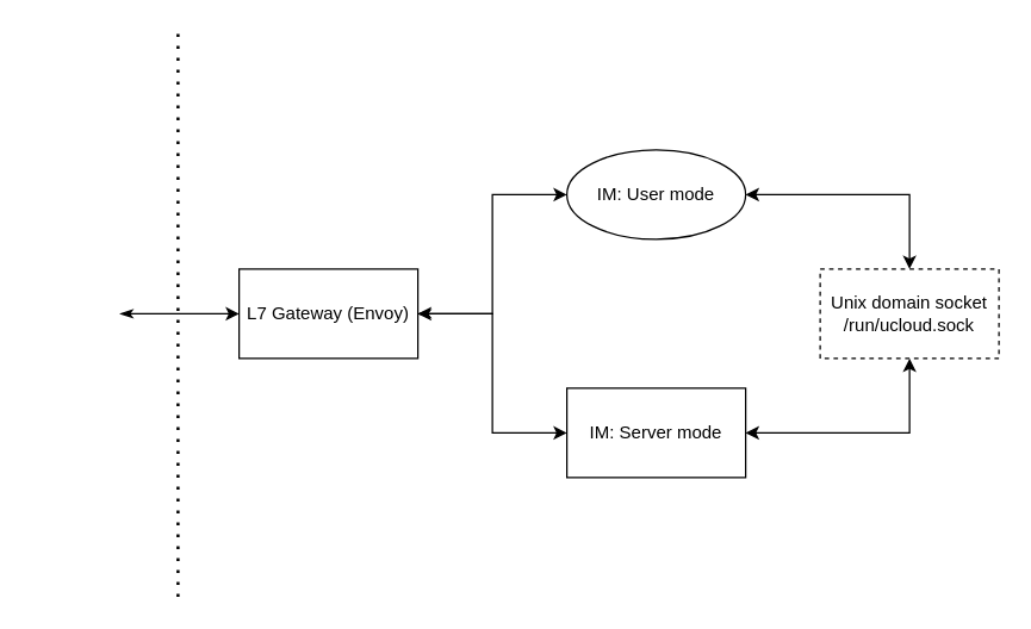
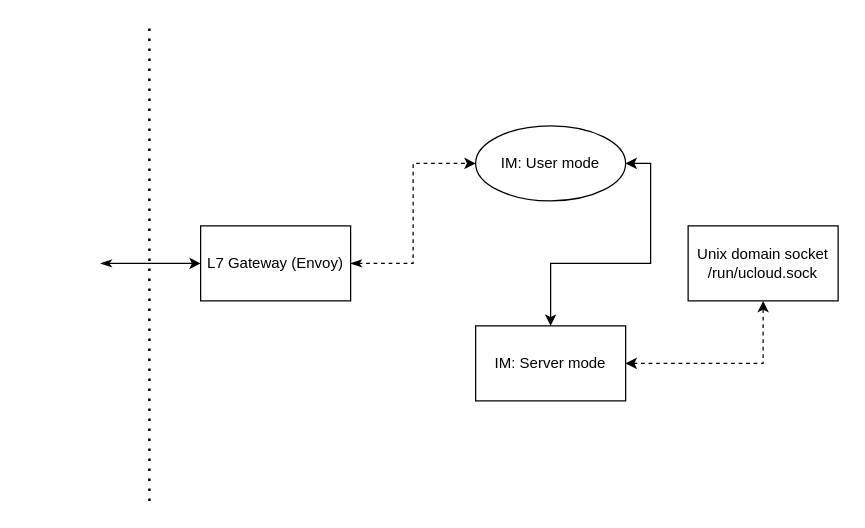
  <mxCell id="0" />
  <mxCell id="1" parent="0" />
- <mxCell id="2" style="edgeStyle=orthogonalEdgeStyle;rounded=0;orthogonalLoop=1;jettySize=auto;html=1;exitX=1;exitY=0.5;exitDx=0;exitDy=0;entryX=0;entryY=0.5;entryDx=0;entryDy=0;startArrow=classicThin;startFill=1;" edge="1" parent="1" source="4" target="8"><mxGeometry relative="1" as="geometry" /></mxCell>
- <mxCell id="3" style="edgeStyle=orthogonalEdgeStyle;rounded=0;orthogonalLoop=1;jettySize=auto;html=1;exitX=1;exitY=0.5;exitDx=0;exitDy=0;entryX=0;entryY=0.5;entryDx=0;entryDy=0;startArrow=classic;startFill=1;" edge="1" parent="1" source="4" target="6"><mxGeometry relative="1" as="geometry" /></mxCell>
+ <mxCell id="2" style="edgeStyle=orthogonalEdgeStyle;rounded=0;orthogonalLoop=1;jettySize=auto;html=1;exitX=1;exitY=0.5;exitDx=0;exitDy=0;entryX=0;entryY=0.5;entryDx=0;entryDy=0;startArrow=classicThin;startFill=1;dashed=1;" edge="1" parent="1" source="4" target="8"><mxGeometry relative="1" as="geometry" /></mxCell>
  <mxCell id="4" value="L7 Gateway (Envoy)" style="rounded=0;whiteSpace=wrap;html=1;" vertex="1" parent="1"><mxGeometry x="160" y="180" width="120" height="60" as="geometry" /></mxCell>
- <mxCell id="5" style="edgeStyle=orthogonalEdgeStyle;rounded=0;orthogonalLoop=1;jettySize=auto;html=1;exitX=1;exitY=0.5;exitDx=0;exitDy=0;entryX=0.5;entryY=1;entryDx=0;entryDy=0;startArrow=classic;startFill=1;" edge="1" parent="1" source="6" target="9"><mxGeometry relative="1" as="geometry" /></mxCell>
+ <mxCell id="5" style="edgeStyle=orthogonalEdgeStyle;rounded=0;orthogonalLoop=1;jettySize=auto;html=1;exitX=1;exitY=0.5;exitDx=0;exitDy=0;entryX=0.5;entryY=1;entryDx=0;entryDy=0;startArrow=classic;startFill=1;dashed=1;" edge="1" parent="1" source="6" target="9"><mxGeometry relative="1" as="geometry" /></mxCell>
  <mxCell id="6" value="IM: Server mode" style="rounded=0;whiteSpace=wrap;html=1;" vertex="1" parent="1"><mxGeometry x="380" y="260" width="120" height="60" as="geometry" /></mxCell>
- <mxCell id="7" style="edgeStyle=orthogonalEdgeStyle;rounded=0;orthogonalLoop=1;jettySize=auto;html=1;exitX=1;exitY=0.5;exitDx=0;exitDy=0;entryX=0.5;entryY=0;entryDx=0;entryDy=0;startArrow=classic;startFill=1;" edge="1" parent="1" source="8" target="9"><mxGeometry relative="1" as="geometry" /></mxCell>
+ <mxCell id="7" style="edgeStyle=orthogonalEdgeStyle;rounded=0;orthogonalLoop=1;jettySize=auto;html=1;exitX=1;exitY=0.5;exitDx=0;exitDy=0;startArrow=classic;startFill=1;" edge="1" parent="1" source="8" target="6"><mxGeometry relative="1" as="geometry" /></mxCell>
  <mxCell id="8" value="IM: User mode" style="ellipse;whiteSpace=wrap;html=1;" vertex="1" parent="1"><mxGeometry x="380" y="100" width="120" height="60" as="geometry" /></mxCell>
- <mxCell id="9" value="Unix domain socket&lt;br&gt;/run/ucloud.sock" style="rounded=0;whiteSpace=wrap;html=1;align=center;dashed=1;" vertex="1" parent="1"><mxGeometry x="550" y="180" width="120" height="60" as="geometry" /></mxCell>
+ <mxCell id="9" value="Unix domain socket&lt;br&gt;/run/ucloud.sock" style="rounded=0;whiteSpace=wrap;html=1;align=center;" vertex="1" parent="1"><mxGeometry x="550" y="180" width="120" height="60" as="geometry" /></mxCell>
  <mxCell id="10" value="" style="endArrow=none;dashed=1;html=1;dashPattern=1 3;strokeWidth=2;" edge="1" parent="1"><mxGeometry width="50" height="50" relative="1" as="geometry"><mxPoint x="119" y="400" as="sourcePoint" /><mxPoint x="119" y="20" as="targetPoint" /></mxGeometry></mxCell>
  <mxCell id="11" value="" style="edgeStyle=orthogonalEdgeStyle;rounded=0;orthogonalLoop=1;jettySize=auto;html=1;startArrow=classicThin;startFill=1;" edge="1" parent="1" source="12" target="4"><mxGeometry relative="1" as="geometry" /></mxCell>
  <mxCell id="12" value="" style="shape=image;verticalLabelPosition=bottom;labelBackgroundColor=#ffffff;verticalAlign=top;aspect=fixed;imageAspect=0;image=https://docs.cloud.sdu.dk/dev/_images/logo.png;" vertex="1" parent="1"><mxGeometry x="20" y="180" width="60" height="60" as="geometry" /></mxCell>
